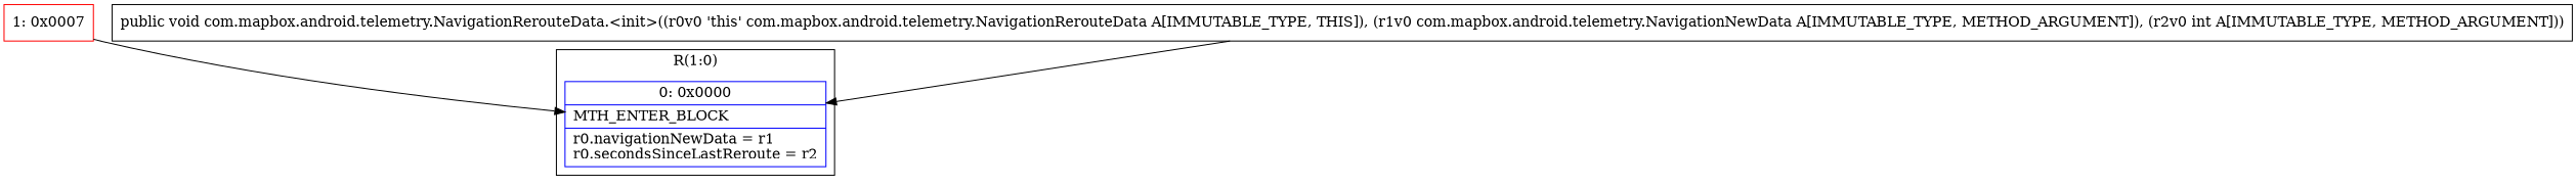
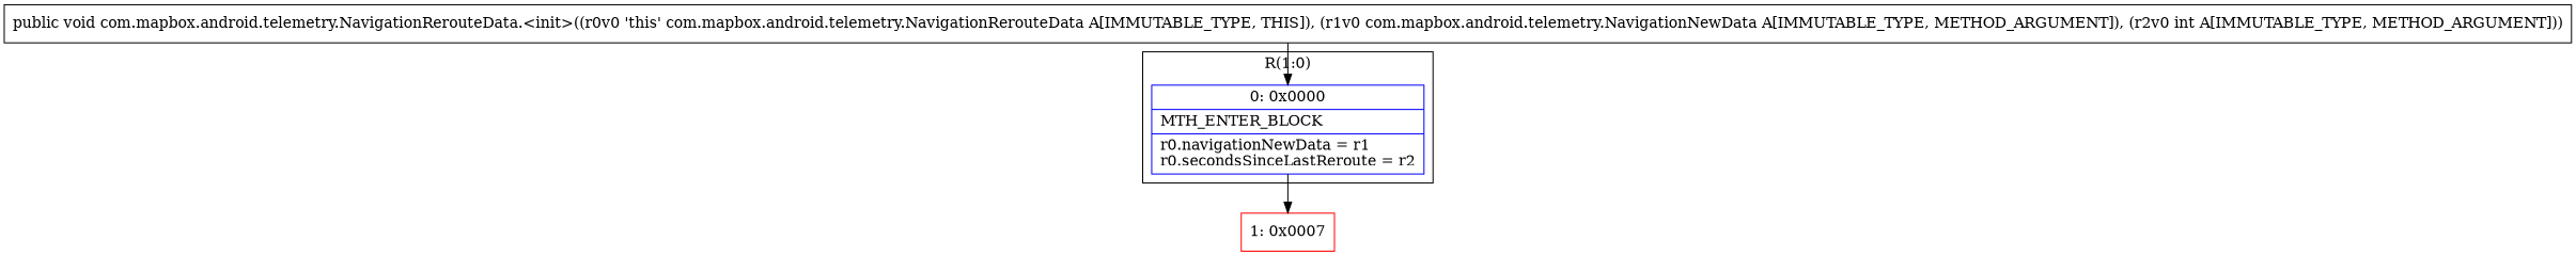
  digraph {
    node [shape=record]
    n1 [color=blue label="{0\:\ 0x0000|MTH_ENTER_BLOCK\l|r0.navigationNewData = r1\lr0.secondsSinceLastReroute = r2\l}"]
    n2 [color=red label="{1\:\ 0x0007}"]
    n3 [label="{public void com.mapbox.android.telemetry.NavigationRerouteData.\<init\>((r0v0 'this' com.mapbox.android.telemetry.NavigationRerouteData A[IMMUTABLE_TYPE, THIS]), (r1v0 com.mapbox.android.telemetry.NavigationNewData A[IMMUTABLE_TYPE, METHOD_ARGUMENT]), (r2v0 int A[IMMUTABLE_TYPE, METHOD_ARGUMENT])) }"]
    subgraph cluster_1 {
      label="R(1:0)"
      n1
    }
-   n2 -> n1
+   n1 -> n2
    n3 -> n1
  }
